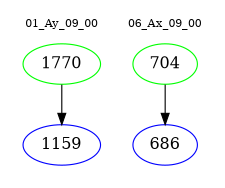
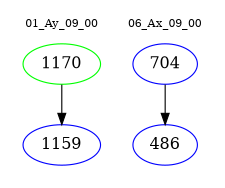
  digraph {
    node [color=green]
    edge [color=black]
-   n1 [label=1770]
+   n1 [label=1170]
    n2 [color=blue label=1159]
-   n3 [label=704]
-   n4 [color=blue label=686]
+   n3 [color=blue label=704]
+   n4 [color=blue label=486]
    subgraph cluster_1 {
      color=white
      fontsize=10
      label="01_Ay_09_00"
      n1
      n2
    }
    subgraph cluster_2 {
      color=white
      fontsize=10
      label="06_Ax_09_00"
      n3
      n4
    }
    n1 -> n2
    n3 -> n4
  }
